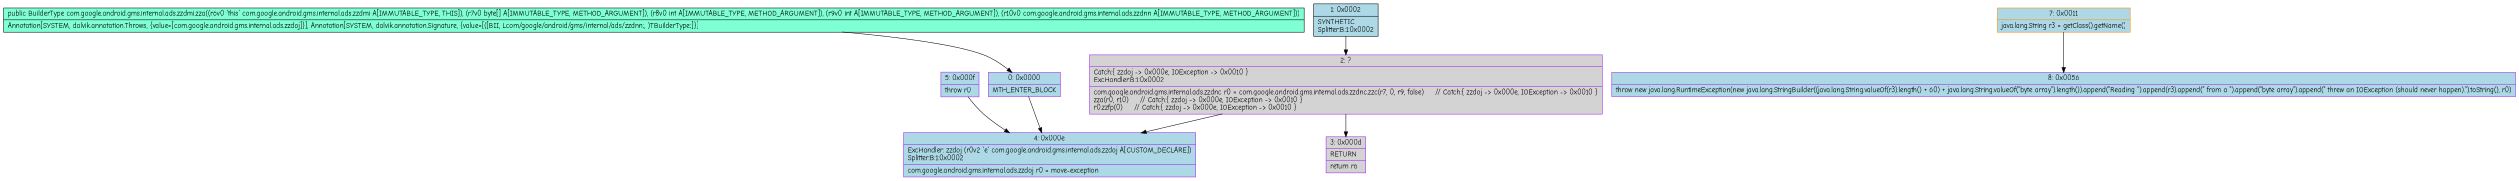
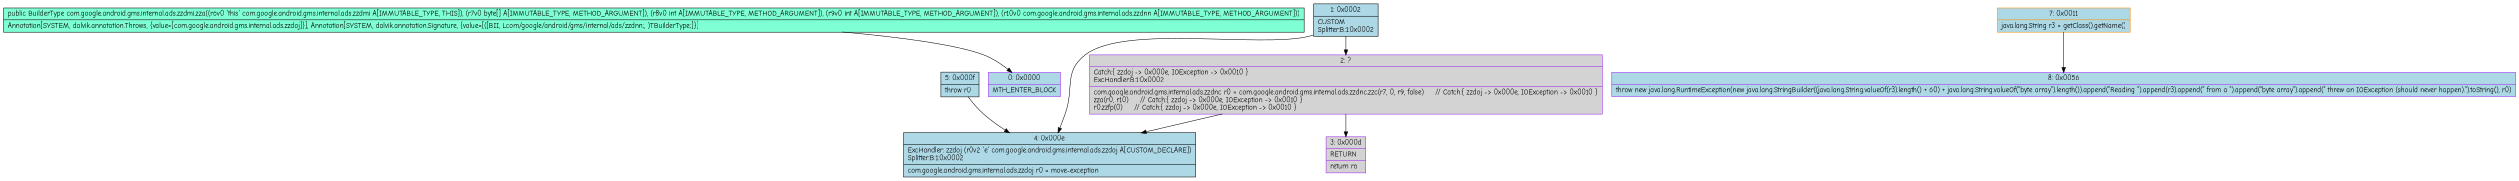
  digraph {
    fontname="Comic Neue"
    node [color=purple fillcolor=lightblue fontname="Comic Neue" shape=record style=filled]
    edge [fontname="Comic Neue"]
    n1 [label="{0\:\ 0x0000|MTH_ENTER_BLOCK\l}"]
-   n2 [color=black label="{1\:\ 0x0002|SYNTHETIC\lSplitter:B:1:0x0002\l}"]
+   n2 [color=black label="{1\:\ 0x0002|CUSTOM\lSplitter:B:1:0x0002\l}"]
    n3 [fillcolor=lightgrey label="{2\:\ ?|Catch:\{ zzdoj \-\> 0x000e, IOException \-\> 0x0010 \}\lExcHandler:B:1:0x0002\l|com.google.android.gms.internal.ads.zzdnc r0 = com.google.android.gms.internal.ads.zzdnc.zzc(r7, 0, r9, false)     \/\/ Catch:\{ zzdoj \-\> 0x000e, IOException \-\> 0x0010 \}\lzza(r0, r10)     \/\/ Catch:\{ zzdoj \-\> 0x000e, IOException \-\> 0x0010 \}\lr0.zzfp(0)     \/\/ Catch:\{ zzdoj \-\> 0x000e, IOException \-\> 0x0010 \}\l}"]
-   n4 [label="{4\:\ 0x000e|ExcHandler: zzdoj (r0v2 'e' com.google.android.gms.internal.ads.zzdoj A[CUSTOM_DECLARE])\lSplitter:B:1:0x0002\l|com.google.android.gms.internal.ads.zzdoj r0 = move\-exception\l}"]
+   n4 [color=black label="{4\:\ 0x000e|ExcHandler: zzdoj (r0v2 'e' com.google.android.gms.internal.ads.zzdoj A[CUSTOM_DECLARE])\lSplitter:B:1:0x0002\l|com.google.android.gms.internal.ads.zzdoj r0 = move\-exception\l}"]
    n5 [fillcolor=lightgrey label="{3\:\ 0x000d|RETURN\l|return r6\l}"]
-   n6 [label="{5\:\ 0x000f|throw r0\l}"]
+   n6 [color=black label="{5\:\ 0x000f|throw r0\l}"]
    n7 [color=darkorange label="{7\:\ 0x0011|java.lang.String r3 = getClass().getName()\l}"]
    n8 [label="{8\:\ 0x0056|throw new java.lang.RuntimeException(new java.lang.StringBuilder((java.lang.String.valueOf(r3).length() + 60) + java.lang.String.valueOf(\"byte array\").length()).append(\"Reading \").append(r3).append(\" from a \").append(\"byte array\").append(\" threw an IOException (should never happen).\").toString(), r0)\l}"]
    n9 [color=black fillcolor=aquamarine label="{public BuilderType com.google.android.gms.internal.ads.zzdmi.zza((r6v0 'this' com.google.android.gms.internal.ads.zzdmi A[IMMUTABLE_TYPE, THIS]), (r7v0 byte[] A[IMMUTABLE_TYPE, METHOD_ARGUMENT]), (r8v0 int A[IMMUTABLE_TYPE, METHOD_ARGUMENT]), (r9v0 int A[IMMUTABLE_TYPE, METHOD_ARGUMENT]), (r10v0 com.google.android.gms.internal.ads.zzdnn A[IMMUTABLE_TYPE, METHOD_ARGUMENT]))  | Annotation[SYSTEM, dalvik.annotation.Throws, \{value=[com.google.android.gms.internal.ads.zzdoj]\}], Annotation[SYSTEM, dalvik.annotation.Signature, \{value=[([BII, Lcom\/google\/android\/gms\/internal\/ads\/zzdnn;, )TBuilderType;]\}]\l}"]
    n2 -> n3
-   n1 -> n4
+   n2 -> n4
    n3 -> n4
    n3 -> n5
    n6 -> n4
    n7 -> n8
    n9 -> n1
  }
